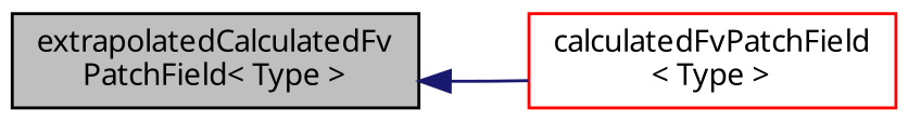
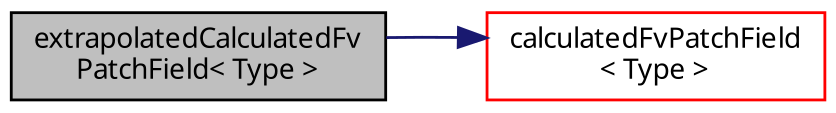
  digraph {
    rankdir=LR
    fontname="Noto Sans"
    node [fontname="Noto Sans" fontsize=10 shape=record]
    n1 [color=black fillcolor=grey75 fontcolor=black height=0.2 label="extrapolatedCalculatedFv\lPatchField\< Type \>" style=filled width=0.4]
    n2 [color=red height=0.2 label="calculatedFvPatchField\l\< Type \>" width=0.4]
-   n1 -> n2 [color=midnightblue dir=back fontname="Noto Sans" fontsize=10 labelfontname=Helvetica labelfontsize=10 style=solid]
+   n2 -> n1 [color=midnightblue dir=back fontname="Noto Sans" fontsize=10 labelfontname=Helvetica labelfontsize=10 style=solid]
  }
